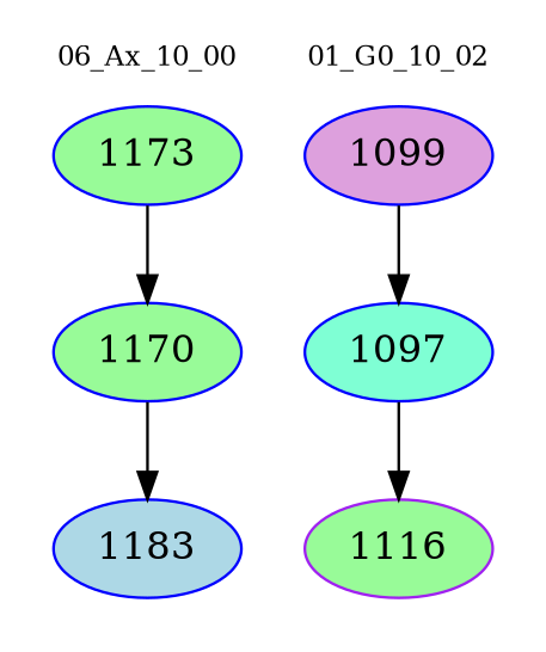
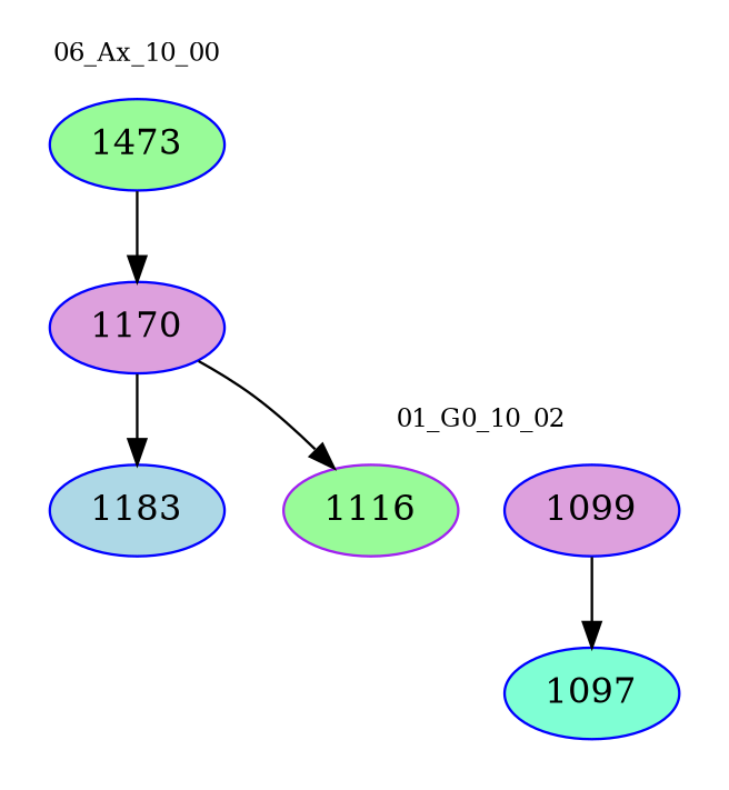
  digraph {
    node [color=blue fillcolor=palegreen style=filled]
    edge [color=black]
-   n1 [label=1173]
-   n2 [label=1170]
+   n1 [label=1473]
+   n2 [fillcolor=plum label=1170]
    n3 [fillcolor=lightblue label=1183]
    n4 [fillcolor=plum label=1099]
    n5 [fillcolor=aquamarine label=1097]
    n6 [color=purple label=1116]
    subgraph cluster_1 {
      color=white
      fontsize=10
      label="06_Ax_10_00"
      n1
      n2
      n3
    }
    subgraph cluster_2 {
      color=white
      fontsize=10
      label="01_G0_10_02"
      n4
      n5
      n6
    }
    n1 -> n2
    n2 -> n3
    n4 -> n5
-   n5 -> n6
+   n2 -> n6
  }
